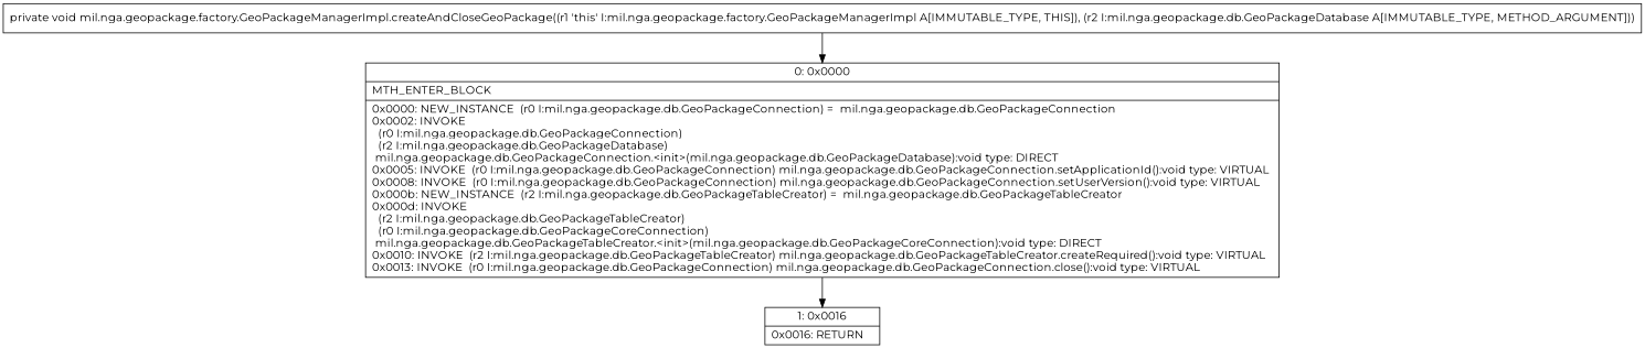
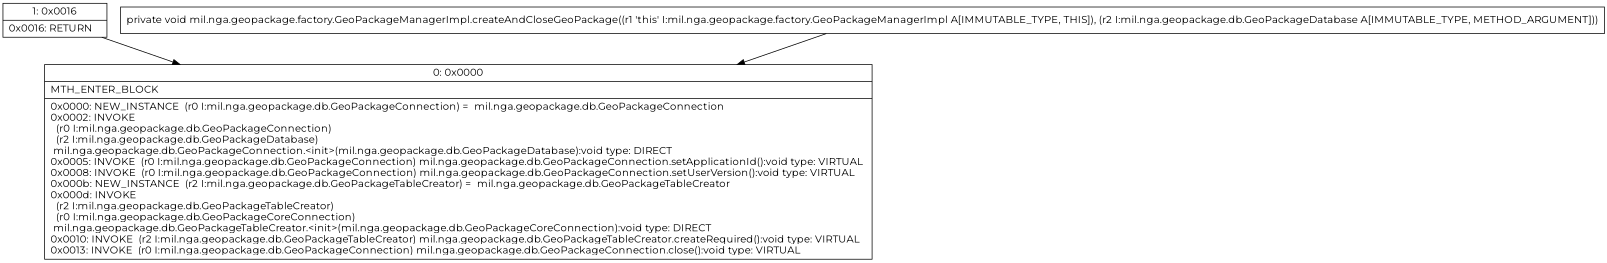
  digraph {
    fontname=Montserrat
    node [shape=record fontname=Montserrat]
    edge [fontname=Montserrat]
    n1 [label="{0\:\ 0x0000|MTH_ENTER_BLOCK\l|0x0000: NEW_INSTANCE  (r0 I:mil.nga.geopackage.db.GeoPackageConnection) =  mil.nga.geopackage.db.GeoPackageConnection \l0x0002: INVOKE  \l  (r0 I:mil.nga.geopackage.db.GeoPackageConnection)\l  (r2 I:mil.nga.geopackage.db.GeoPackageDatabase)\l mil.nga.geopackage.db.GeoPackageConnection.\<init\>(mil.nga.geopackage.db.GeoPackageDatabase):void type: DIRECT \l0x0005: INVOKE  (r0 I:mil.nga.geopackage.db.GeoPackageConnection) mil.nga.geopackage.db.GeoPackageConnection.setApplicationId():void type: VIRTUAL \l0x0008: INVOKE  (r0 I:mil.nga.geopackage.db.GeoPackageConnection) mil.nga.geopackage.db.GeoPackageConnection.setUserVersion():void type: VIRTUAL \l0x000b: NEW_INSTANCE  (r2 I:mil.nga.geopackage.db.GeoPackageTableCreator) =  mil.nga.geopackage.db.GeoPackageTableCreator \l0x000d: INVOKE  \l  (r2 I:mil.nga.geopackage.db.GeoPackageTableCreator)\l  (r0 I:mil.nga.geopackage.db.GeoPackageCoreConnection)\l mil.nga.geopackage.db.GeoPackageTableCreator.\<init\>(mil.nga.geopackage.db.GeoPackageCoreConnection):void type: DIRECT \l0x0010: INVOKE  (r2 I:mil.nga.geopackage.db.GeoPackageTableCreator) mil.nga.geopackage.db.GeoPackageTableCreator.createRequired():void type: VIRTUAL \l0x0013: INVOKE  (r0 I:mil.nga.geopackage.db.GeoPackageConnection) mil.nga.geopackage.db.GeoPackageConnection.close():void type: VIRTUAL \l}"]
    n2 [label="{1\:\ 0x0016|0x0016: RETURN   \l}"]
    n3 [label="{private void mil.nga.geopackage.factory.GeoPackageManagerImpl.createAndCloseGeoPackage((r1 'this' I:mil.nga.geopackage.factory.GeoPackageManagerImpl A[IMMUTABLE_TYPE, THIS]), (r2 I:mil.nga.geopackage.db.GeoPackageDatabase A[IMMUTABLE_TYPE, METHOD_ARGUMENT])) }"]
-   n1 -> n2
+   n2 -> n1
    n3 -> n1
  }
